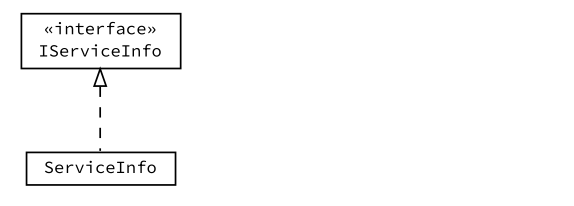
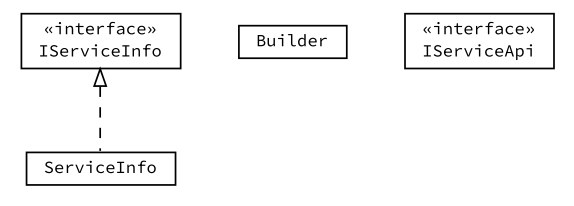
  digraph {
    nodesep=0.25
    ranksep=0.5
    fontname="Source Code Pro"
    node [fontcolor=black fontname="Source Code Pro" fontsize=10.0 shape=plaintext]
    n1 [label=<<table title="com.mycompany.service.api.ServiceInfo" border="0" cellborder="1" cellspacing="0" cellpadding="2" port="p" href="./ServiceInfo.html"> 		<tr><td><table border="0" cellspacing="0" cellpadding="1"> <tr><td align="center" balign="center"> ServiceInfo </td></tr> 		</table></td></tr> 		</table>>]
+   n2 [label=<<table title="com.mycompany.service.api.ServiceInfo.Builder" border="0" cellborder="1" cellspacing="0" cellpadding="2" port="p" href="./ServiceInfo.Builder.html"> 		<tr><td><table border="0" cellspacing="0" cellpadding="1"> <tr><td align="center" balign="center"> Builder </td></tr> 		</table></td></tr> 		</table>>]
    n3 [label=<<table title="com.mycompany.service.api.IServiceInfo" border="0" cellborder="1" cellspacing="0" cellpadding="2" port="p" href="./IServiceInfo.html"> 		<tr><td><table border="0" cellspacing="0" cellpadding="1"> <tr><td align="center" balign="center"> &#171;interface&#187; </td></tr> <tr><td align="center" balign="center"> IServiceInfo </td></tr> 		</table></td></tr> 		</table>>]
+   n4 [label=<<table title="com.mycompany.service.api.IServiceApi" border="0" cellborder="1" cellspacing="0" cellpadding="2" port="p" href="./IServiceApi.html"> 		<tr><td><table border="0" cellspacing="0" cellpadding="1"> <tr><td align="center" balign="center"> &#171;interface&#187; </td></tr> <tr><td align="center" balign="center"> IServiceApi </td></tr> 		</table></td></tr> 		</table>>]
    n3 -> n1 [arrowtail=empty dir=back fontname="Source Code Pro" fontsize=10 headport=p labelfontname=arial labelfontsize=10 style=dashed tailport=p]
  }
